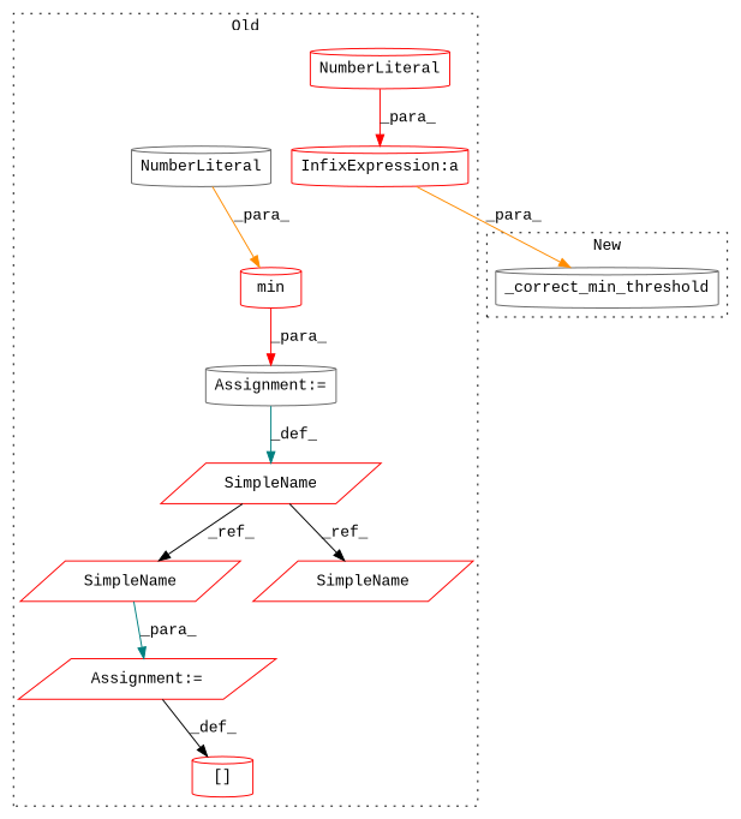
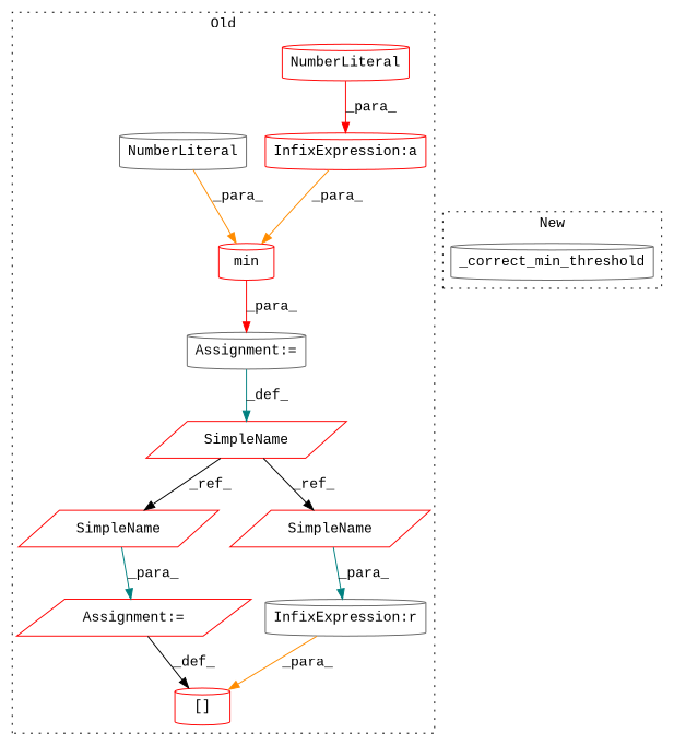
  digraph {
    fontname="Liberation Mono"
    node [a=42 color=red fontname="Liberation Mono" l=3 shape=cylinder]
    edge [color=darkorange fontname="Liberation Mono"]
    n1 [a=32 l="4,1" label=min s="37570,37601"]
    n2 [a=27 label="InfixExpression:a" s=37581]
    n3 [a=34 label=NumberLiteral s=37578]
    n4 [a=2 l="17,1" label="[]" s="37664,37707"]
+   n5 [a=27 color=gray40 label="InfixExpression:r" s=37698]
    n6 [l=5 label=SimpleName s=37564 shape=parallelogram]
    n7 [a=7 l=1 label="Assignment:=" s=37708 shape=parallelogram]
    n8 [a=7 color=gray40 l=1 label="Assignment:=" s=37569]
    n9 [a=34 color=gray40 label=NumberLiteral s=37574]
    n10 [l=5 label=SimpleName s=37709 shape=parallelogram]
    n11 [l=5 label=SimpleName s=37701 shape=parallelogram]
    n12 [a=32 color=gray40 l="25,1" label=_correct_min_threshold s="41574,41632"]
    subgraph cluster_1 {
      label=Old
      style=dotted
      n1
      n2
      n3
      n4
+     n5
      n6
      n7
      n8
      n9
      n10
      n11
    }
    subgraph cluster_2 {
      label=New
      style=dotted
      n12
    }
    n1 -> n8 [color=red label=_para_]
-   n2 -> n12 [label=_para_]
+   n2 -> n1 [label=_para_]
    n3 -> n2 [color=red label=_para_]
+   n5 -> n4 [label=_para_]
    n6 -> n10 [color=black label=_ref_]
    n6 -> n11 [color=black label=_ref_]
    n7 -> n4 [color=black label=_def_]
    n8 -> n6 [color=teal label=_def_]
    n9 -> n1 [label=_para_]
    n10 -> n7 [color=teal label=_para_]
+   n11 -> n5 [color=teal label=_para_]
  }
